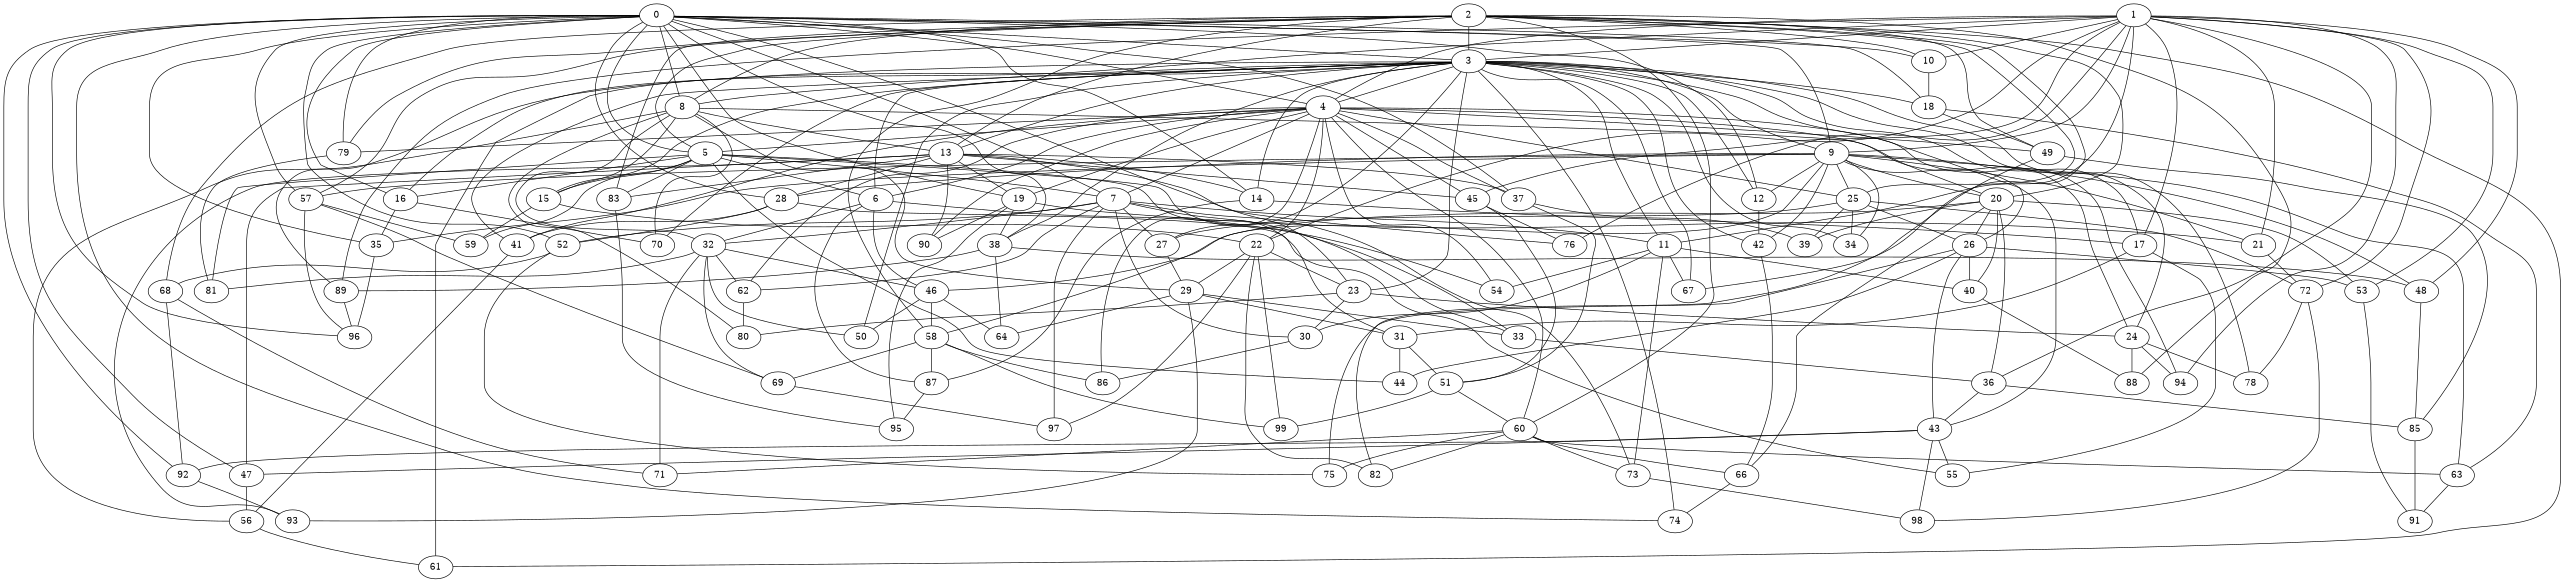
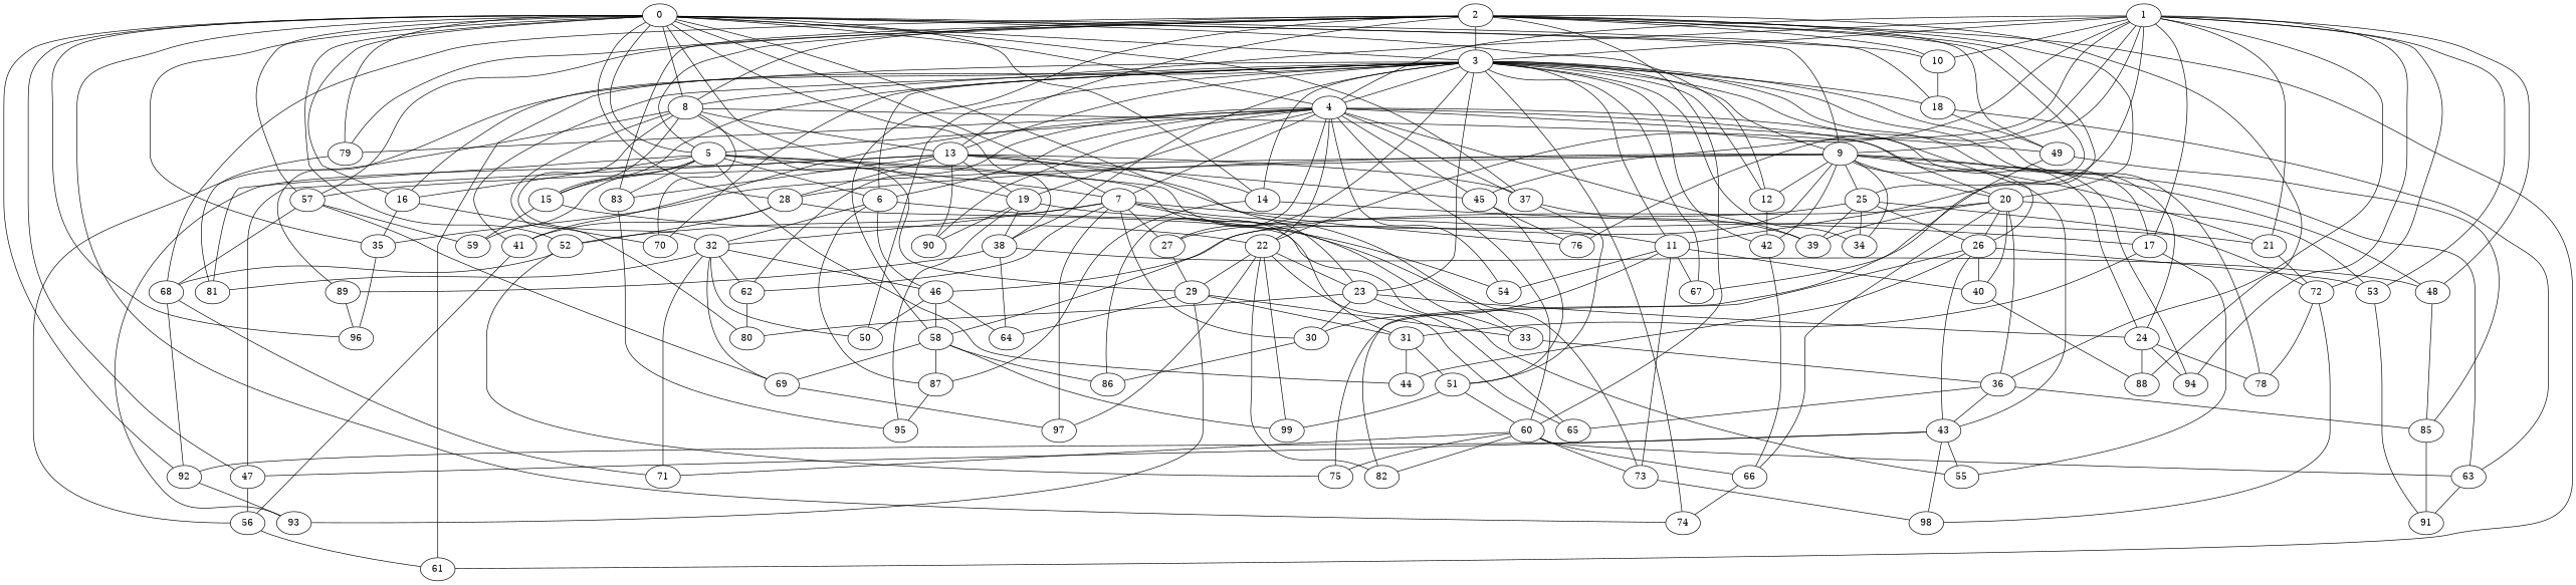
  strict graph {
    edge [is_available=True prob=1.0]
    0
    3
    4
    5
    7
    8
    9
    10
    12
    14
    16
    18
    19
    23
    28
    35
    37
    38
    47
    52
    57
    74
    79
    92
    96
    11
    17
    89
    13
    61
    67
    6
    15
    24
    26
    27
    34
    41
    42
    50
    70
    78
    22
    45
    94
    20
    25
    49
    60
    54
    62
    86
    90
    83
    31
    33
    44
    59
    81
    32
    30
    73
    97
    29
    56
    80
    21
    48
    58
    43
    63
    87
    95
+   65
    55
    39
    51
    64
    68
    75
    69
    93
    1
    36
    53
    72
    76
    40
    82
    99
    85
    91
    98
    2
    88
    46
    66
    71
    0 -- 3
    0 -- 4
    0 -- 5 [prob=0.125393090328]
    0 -- 7 [prob=0.133723254934]
    0 -- 8 [prob=0.0897768174668]
    0 -- 9 [prob=0.521016534043]
    0 -- 10 [prob=0.471510525958]
    0 -- 12
    0 -- 14
    0 -- 16 [prob=0.587891285011]
    0 -- 18 [prob=0.156716689979]
    0 -- 19 [prob=0.834077759664]
    0 -- 23
    0 -- 28 [prob=0.885474379195]
    0 -- 35 [prob=0.757906992936]
    0 -- 37 [prob=0.939755500533]
    0 -- 38
    0 -- 47 [prob=0.348259213872]
    0 -- 52 [prob=0.871472304184]
    0 -- 57 [prob=0.988636293329]
    0 -- 74 [prob=0.121345217052]
    0 -- 79 [prob=0.972366265705]
    0 -- 92 [prob=0.384754066832]
    0 -- 96 [prob=0.143150938887]
    3 -- 4 [prob=0.984256361253]
    3 -- 8 [prob=0.501492471833]
    3 -- 9 [prob=0.382008551727]
    3 -- 12 [prob=0.252006614125]
    3 -- 14
    3 -- 18
    3 -- 23 [prob=0.827063506137]
    3 -- 38 [prob=0.251665233266]
    3 -- 74 [prob=0.721170946649]
    3 -- 11 [prob=0.723082679965]
    3 -- 17 [prob=0.146786376594]
    3 -- 89 [prob=0.685513907552]
    3 -- 13 [prob=0.14914746006]
    3 -- 61
    3 -- 67 [prob=0.232231040356]
    3 -- 6 [prob=0.484078097666]
    3 -- 15 [prob=0.280196292536]
    3 -- 24 [prob=0.0483678961964]
    3 -- 26
    3 -- 27 [prob=0.326751023157]
    3 -- 34 [prob=0.103881032421]
    3 -- 41
    3 -- 42 [prob=0.733604981747]
    3 -- 50 [prob=0.155868562299]
    3 -- 70 [prob=0.0334648035125]
    3 -- 78 [prob=0.794434166929]
    4 -- 5 [prob=0.558418553953]
    4 -- 7
    4 -- 19 [prob=0.413601742295]
    4 -- 37
    4 -- 79 [prob=0.760272040648]
    4 -- 6 [prob=0.457508887548]
    4 -- 41 [prob=0.531505054759]
    4 -- 22
    4 -- 45 [prob=0.269058379875]
    4 -- 94 [prob=0.969319906719]
    4 -- 20 [prob=0.681712311677]
-   4 -- 25 [prob=0.33022361244]
+   4 -- 39 [prob=0.33022361244]
    4 -- 49 [prob=0.010920517095]
    4 -- 60 [prob=0.768025893611]
    4 -- 54 [prob=0.697620695137]
    4 -- 62 [prob=0.712589375908]
    4 -- 86
    4 -- 90
    5 -- 7 [prob=0.733826470532]
    5 -- 16 [prob=0.870058039333]
    5 -- 6
    5 -- 15 [prob=0.373040896962]
    5 -- 83 [prob=0.956046590562]
    5 -- 31 [prob=0.30044928641]
    5 -- 33
    5 -- 44 [prob=0.173919799741]
    5 -- 59 [prob=0.855017400391]
    5 -- 81 [prob=0.773400488273]
    7 -- 52 [prob=0.796900844028]
    7 -- 11 [prob=0.0319272738754]
    7 -- 27 [prob=0.284404035463]
    7 -- 62
    7 -- 33 [prob=0.205682717303]
    7 -- 32 [prob=0.39219614571]
    7 -- 30 [prob=0.35411107194]
    7 -- 73 [prob=0.32005893143]
    7 -- 97
    8 -- 13 [prob=0.689464091441]
    8 -- 15 [prob=0.0940482099972]
    8 -- 24 [prob=0.193436750622]
    8 -- 70 [prob=0.646846453733]
    8 -- 32 [prob=0.676719523027]
    8 -- 29 [prob=0.74273743618]
    8 -- 56 [prob=0.860811957245]
    8 -- 80 [prob=0.742470201906]
    9 -- 12 [prob=0.959426649542]
    9 -- 28 [prob=0.904498293314]
    9 -- 35
    9 -- 57
    9 -- 34
    9 -- 42 [prob=0.695976011754]
    9 -- 20
    9 -- 25 [prob=0.128766373522]
    9 -- 21
    9 -- 48
    9 -- 58
    9 -- 43 [prob=0.520373753325]
    9 -- 63
    10 -- 18 [prob=0.956122658674]
    12 -- 42 [prob=0.346362469438]
    14 -- 17 [prob=0.884444961918]
    14 -- 87
    16 -- 35
    16 -- 70 [prob=0.479500316414]
    18 -- 49 [prob=0.991134300742]
    18 -- 63 [prob=0.432649188826]
    19 -- 38 [prob=0.211439227681]
    19 -- 90 [prob=0.0113535153657]
    19 -- 21 [prob=0.484443103135]
    19 -- 95 [prob=0.578643403541]
    23 -- 24 [prob=0.917250610416]
    23 -- 30 [prob=0.823932728074]
    23 -- 80 [prob=0.101188535685]
+   23 -- 65 [prob=0.422444093893]
    28 -- 52 [prob=0.364045525862]
    28 -- 41 [prob=0.0561196809232]
    28 -- 55 [prob=0.877322826705]
    35 -- 96 [prob=0.0145918200375]
    37 -- 39 [prob=0.79575877773]
    37 -- 51 [prob=0.56627923609]
    38 -- 89
    38 -- 48
    38 -- 64 [prob=0.191431546499]
    47 -- 56 [prob=0.331857567138]
    52 -- 68
    52 -- 75 [prob=0.360484528157]
    57 -- 59 [prob=0.312002852713]
-   57 -- 96 [prob=0.842900073485]
+   57 -- 68 [prob=0.842900073485]
    57 -- 69 [prob=0.430324145393]
    79 -- 81
    92 -- 93 [prob=0.0896481388136]
    11 -- 67 [prob=0.690476932304]
    11 -- 54 [prob=0.66854632551]
    11 -- 30 [prob=0.538604504206]
    11 -- 73 [prob=0.445644078615]
    11 -- 40 [prob=0.299181308807]
    17 -- 31 [prob=0.254980427384]
    17 -- 55
    89 -- 96
    13 -- 14
    13 -- 19 [prob=0.715648319111]
    13 -- 28 [prob=0.965274639838]
    13 -- 37 [prob=0.696802699282]
    13 -- 47 [prob=0.324336432588]
    13 -- 45
    13 -- 90
    13 -- 83 [prob=0.166175502517]
    13 -- 93 [prob=0.193481457119]
    13 -- 76
    6 -- 54 [prob=0.890949643319]
    6 -- 32 [prob=0.793601012459]
    6 -- 87 [prob=0.18901188098]
    6 -- 46 [prob=0.318308553815]
    15 -- 22 [prob=0.215102275549]
    15 -- 59
    24 -- 78 [prob=0.483217823599]
    24 -- 94 [prob=0.0469884620011]
    24 -- 88 [prob=0.176692794925]
    26 -- 44 [prob=0.0803796732572]
    26 -- 43 [prob=0.215974817401]
    26 -- 75 [prob=0.821348958639]
    26 -- 53
    26 -- 40
    27 -- 29 [prob=0.553478815094]
    41 -- 56
    42 -- 66 [prob=0.390507868513]
    22 -- 23 [prob=0.273649239524]
    22 -- 97 [prob=0.0649870367158]
    22 -- 29 [prob=0.875783710095]
+   22 -- 65 [prob=0.729773018595]
    22 -- 82 [prob=0.496142293168]
    22 -- 99 [prob=0.894460051322]
    45 -- 51 [prob=0.836684879076]
    45 -- 76
    20 -- 26 [prob=0.369406339856]
    20 -- 39 [prob=0.138991708679]
    20 -- 36 [prob=0.0822311175728]
    20 -- 53 [prob=0.0450947717852]
    20 -- 40 [prob=0.708097084687]
    20 -- 46 [prob=0.694902398919]
    20 -- 66 [prob=0.469263468536]
    25 -- 26 [prob=0.337806466361]
    25 -- 27 [prob=0.807793271526]
    25 -- 34 [prob=0.281885217468]
    25 -- 39 [prob=0.966166991732]
    25 -- 72 [prob=0.871744492916]
    49 -- 82
    49 -- 85 [prob=0.436192743351]
    60 -- 73 [prob=0.250341282206]
    60 -- 63 [prob=0.501097177223]
    60 -- 75 [prob=0.568544119729]
    60 -- 82
    60 -- 66 [prob=0.534847717788]
    60 -- 71 [prob=0.0391755110966]
    62 -- 80 [prob=0.358501596067]
    83 -- 95
    31 -- 44 [prob=0.910285710205]
    31 -- 51
    33 -- 36
    32 -- 50 [prob=0.102653794093]
    32 -- 62 [prob=0.39127044423]
    32 -- 81 [prob=0.638768867058]
    32 -- 69
    32 -- 46 [prob=0.0968837953254]
    32 -- 71
    30 -- 86 [prob=0.061879186034]
    73 -- 98 [prob=0.540009087395]
    29 -- 31 [prob=0.998884304981]
    29 -- 33 [prob=0.583985003234]
    29 -- 64 [prob=0.294201402116]
    29 -- 93 [prob=0.476745051822]
    56 -- 61
    21 -- 72 [prob=0.6904203692]
    48 -- 85 [prob=0.626523108737]
    58 -- 86
    58 -- 87 [prob=0.974371581518]
    58 -- 69 [prob=0.171507542981]
    58 -- 99 [prob=0.356010875754]
    43 -- 47 [prob=0.970655393654]
    43 -- 92
    43 -- 55 [prob=0.605112784669]
    43 -- 98 [prob=0.187181246647]
    63 -- 91 [prob=0.41127565095]
    87 -- 95
    51 -- 60 [prob=0.141102697734]
    51 -- 99
    68 -- 92 [prob=0.174843181838]
    68 -- 71 [prob=0.550607400443]
    69 -- 97 [prob=0.123359654707]
    1 -- 3 [prob=0.217945047467]
    1 -- 4
    1 -- 9 [prob=0.872928900135]
    1 -- 10 [prob=0.67193949849]
    1 -- 16 [prob=0.242830067845]
    1 -- 11 [prob=0.794090153055]
    1 -- 17 [prob=0.358289099122]
-   1 -- 89 [prob=0.601309044776]
    1 -- 22
    1 -- 45 [prob=0.919954213819]
    1 -- 94 [prob=0.931660811261]
    1 -- 21
    1 -- 48
    1 -- 36 [prob=0.508959474545]
    1 -- 53 [prob=0.00598405631801]
    1 -- 72 [prob=0.968792745658]
    1 -- 76 [prob=0.0107305357511]
    36 -- 43 [prob=0.999732418385]
+   36 -- 65 [prob=0.274593523995]
    36 -- 85 [prob=0.563372685445]
    53 -- 91 [prob=0.128864631775]
    72 -- 78 [prob=0.582438178017]
    72 -- 98
    40 -- 88 [prob=0.631297632666]
    85 -- 91
    2 -- 3
    2 -- 5 [prob=0.0983297409612]
    2 -- 8
    2 -- 10
    2 -- 57 [prob=0.979038579619]
    2 -- 79 [prob=0.198320503749]
    2 -- 13 [prob=0.261948626121]
    2 -- 61 [prob=0.281140635343]
    2 -- 67 [prob=0.835221053719]
    2 -- 20 [prob=0.460442470215]
    2 -- 25 [prob=0.0120984127453]
    2 -- 49 [prob=0.473358712113]
    2 -- 60 [prob=0.806850888109]
    2 -- 83 [prob=0.351773501729]
    2 -- 58 [prob=0.194503984883]
    2 -- 68 [prob=0.28135850349]
    2 -- 88
    46 -- 50 [prob=0.679404184333]
    46 -- 58 [prob=0.367166569566]
    46 -- 64 [prob=0.592772173872]
    66 -- 74 [prob=0.901287425616]
  }
